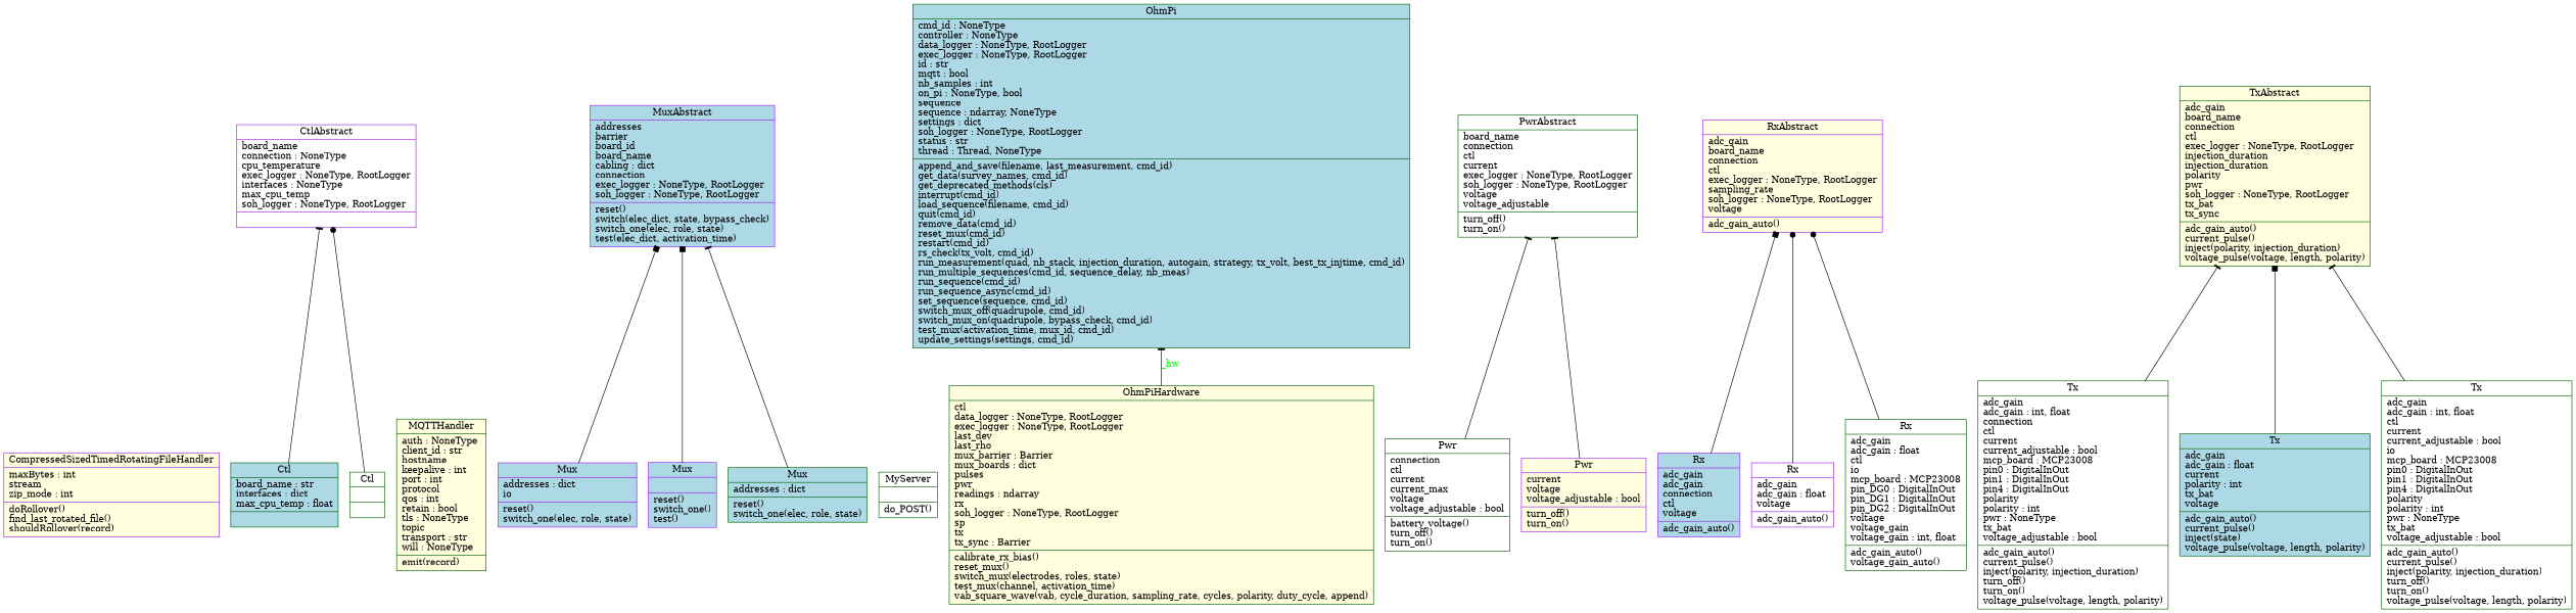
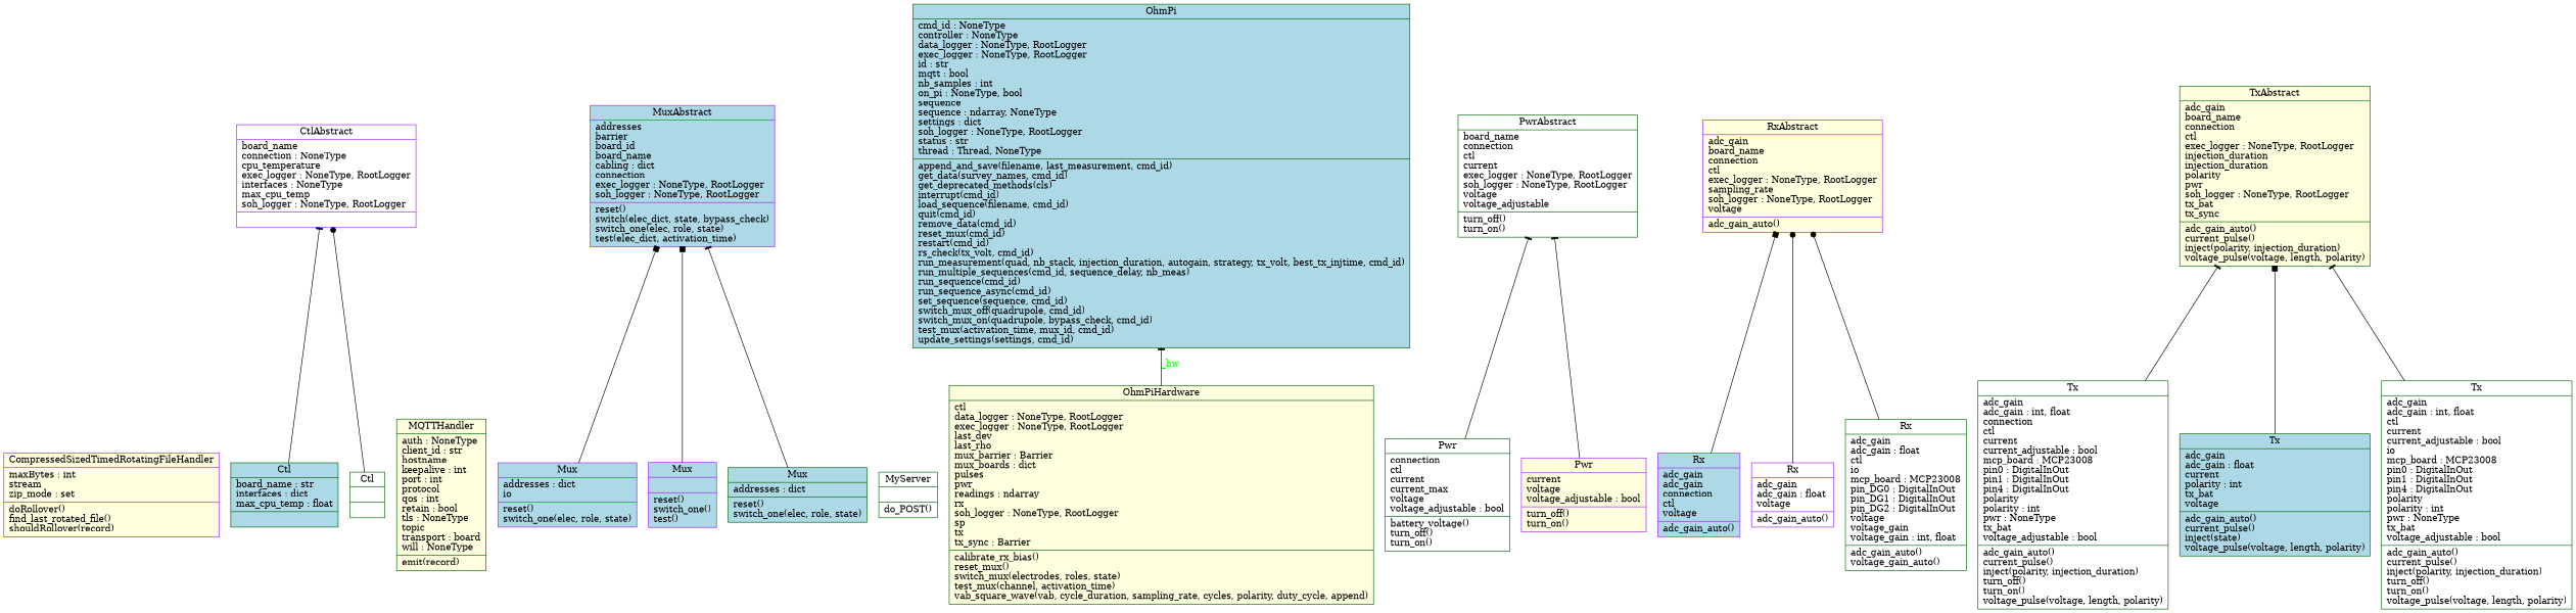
  digraph {
    rankdir=BT
    node [color=darkgreen fillcolor=white shape=record style=filled]
    edge [arrowhead=tee arrowtail=none]
-   n1 [color=purple fillcolor=lightyellow label="{CompressedSizedTimedRotatingFileHandler|maxBytes : int\lstream\lzip_mode : int\l|doRollover()\lfind_last_rotated_file()\lshouldRollover(record)\l}"]
+   n1 [color=purple fillcolor=lightyellow label="{CompressedSizedTimedRotatingFileHandler|maxBytes : int\lstream\lzip_mode : set\l|doRollover()\lfind_last_rotated_file()\lshouldRollover(record)\l}"]
    n2 [fillcolor=lightblue label="{Ctl|board_name : str\linterfaces : dict\lmax_cpu_temp : float\l|}"]
    n3 [color=purple label="{CtlAbstract|board_name\lconnection : NoneType\lcpu_temperature\lexec_logger : NoneType, RootLogger\linterfaces : NoneType\lmax_cpu_temp\lsoh_logger : NoneType, RootLogger\l|}"]
    n4 [label="{Ctl|\l|}"]
-   n5 [fillcolor=lightyellow label="{MQTTHandler|auth : NoneType\lclient_id : str\lhostname\lkeepalive : int\lport : int\lprotocol\lqos : int\lretain : bool\ltls : NoneType\ltopic\ltransport : str\lwill : NoneType\l|emit(record)\l}"]
+   n5 [fillcolor=lightyellow label="{MQTTHandler|auth : NoneType\lclient_id : str\lhostname\lkeepalive : int\lport : int\lprotocol\lqos : int\lretain : bool\ltls : NoneType\ltopic\ltransport : board\lwill : NoneType\l|emit(record)\l}"]
    n6 [color=purple fillcolor=lightblue label="{Mux|addresses : dict\lio\l|reset()\lswitch_one(elec, role, state)\l}"]
    n7 [color=purple fillcolor=lightblue label="{MuxAbstract|addresses\lbarrier\lboard_id\lboard_name\lcabling : dict\lconnection\lexec_logger : NoneType, RootLogger\lsoh_logger : NoneType, RootLogger\l|reset()\lswitch(elec_dict, state, bypass_check)\lswitch_one(elec, role, state)\ltest(elec_dict, activation_time)\l}"]
    n8 [color=purple fillcolor=lightblue label="{Mux|\l|reset()\lswitch_one()\ltest()\l}"]
    n9 [fillcolor=lightblue label="{Mux|addresses : dict\l|reset()\lswitch_one(elec, role, state)\l}"]
    n10 [label="{MyServer|\l|do_POST()\l}"]
    n11 [fillcolor=lightblue label="{OhmPi|cmd_id : NoneType\lcontroller : NoneType\ldata_logger : NoneType, RootLogger\lexec_logger : NoneType, RootLogger\lid : str\lmqtt : bool\lnb_samples : int\lon_pi : NoneType, bool\lsequence\lsequence : ndarray, NoneType\lsettings : dict\lsoh_logger : NoneType, RootLogger\lstatus : str\lthread : Thread, NoneType\l|append_and_save(filename, last_measurement, cmd_id)\lget_data(survey_names, cmd_id)\lget_deprecated_methods(cls)\linterrupt(cmd_id)\lload_sequence(filename, cmd_id)\lquit(cmd_id)\lremove_data(cmd_id)\lreset_mux(cmd_id)\lrestart(cmd_id)\lrs_check(tx_volt, cmd_id)\lrun_measurement(quad, nb_stack, injection_duration, autogain, strategy, tx_volt, best_tx_injtime, cmd_id)\lrun_multiple_sequences(cmd_id, sequence_delay, nb_meas)\lrun_sequence(cmd_id)\lrun_sequence_async(cmd_id)\lset_sequence(sequence, cmd_id)\lswitch_mux_off(quadrupole, cmd_id)\lswitch_mux_on(quadrupole, bypass_check, cmd_id)\ltest_mux(activation_time, mux_id, cmd_id)\lupdate_settings(settings, cmd_id)\l}"]
    n12 [fillcolor=lightyellow label="{OhmPiHardware|ctl\ldata_logger : NoneType, RootLogger\lexec_logger : NoneType, RootLogger\llast_dev\llast_rho\lmux_barrier : Barrier\lmux_boards : dict\lpulses\lpwr\lreadings : ndarray\lrx\lsoh_logger : NoneType, RootLogger\lsp\ltx\ltx_sync : Barrier\l|calibrate_rx_bias()\lreset_mux()\lswitch_mux(electrodes, roles, state)\ltest_mux(channel, activation_time)\lvab_square_wave(vab, cycle_duration, sampling_rate, cycles, polarity, duty_cycle, append)\l}"]
    n13 [label="{Pwr|connection\lctl\lcurrent\lcurrent_max\lvoltage\lvoltage_adjustable : bool\l|battery_voltage()\lturn_off()\lturn_on()\l}"]
    n14 [label="{PwrAbstract|board_name\lconnection\lctl\lcurrent\lexec_logger : NoneType, RootLogger\lsoh_logger : NoneType, RootLogger\lvoltage\lvoltage_adjustable\l|turn_off()\lturn_on()\l}"]
    n15 [color=purple fillcolor=lightyellow label="{Pwr|current\lvoltage\lvoltage_adjustable : bool\l|turn_off()\lturn_on()\l}"]
    n16 [color=purple fillcolor=lightblue label="{Rx|adc_gain\ladc_gain\lconnection\lctl\lvoltage\l|adc_gain_auto()\l}"]
    n17 [color=purple fillcolor=lightyellow label="{RxAbstract|adc_gain\lboard_name\lconnection\lctl\lexec_logger : NoneType, RootLogger\lsampling_rate\lsoh_logger : NoneType, RootLogger\lvoltage\l|adc_gain_auto()\l}"]
    n18 [color=purple label="{Rx|adc_gain\ladc_gain : float\lvoltage\l|adc_gain_auto()\l}"]
    n19 [label="{Rx|adc_gain\ladc_gain : float\lctl\lio\lmcp_board : MCP23008\lpin_DG0 : DigitalInOut\lpin_DG1 : DigitalInOut\lpin_DG2 : DigitalInOut\lvoltage\lvoltage_gain\lvoltage_gain : int, float\l|adc_gain_auto()\lvoltage_gain_auto()\l}"]
    n20 [label="{Tx|adc_gain\ladc_gain : int, float\lconnection\lctl\lcurrent\lcurrent_adjustable : bool\lmcp_board : MCP23008\lpin0 : DigitalInOut\lpin1 : DigitalInOut\lpin4 : DigitalInOut\lpolarity\lpolarity : int\lpwr : NoneType\ltx_bat\lvoltage_adjustable : bool\l|adc_gain_auto()\lcurrent_pulse()\linject(polarity, injection_duration)\lturn_off()\lturn_on()\lvoltage_pulse(voltage, length, polarity)\l}"]
    n21 [fillcolor=lightyellow label="{TxAbstract|adc_gain\lboard_name\lconnection\lctl\lexec_logger : NoneType, RootLogger\linjection_duration\linjection_duration\lpolarity\lpwr\lsoh_logger : NoneType, RootLogger\ltx_bat\ltx_sync\l|adc_gain_auto()\lcurrent_pulse()\linject(polarity, injection_duration)\lvoltage_pulse(voltage, length, polarity)\l}"]
    n22 [fillcolor=lightblue label="{Tx|adc_gain\ladc_gain : float\lcurrent\lpolarity : int\ltx_bat\lvoltage\l|adc_gain_auto()\lcurrent_pulse()\linject(state)\lvoltage_pulse(voltage, length, polarity)\l}"]
    n23 [label="{Tx|adc_gain\ladc_gain : int, float\lctl\lcurrent\lcurrent_adjustable : bool\lio\lmcp_board : MCP23008\lpin0 : DigitalInOut\lpin1 : DigitalInOut\lpin4 : DigitalInOut\lpolarity\lpolarity : int\lpwr : NoneType\ltx_bat\lvoltage_adjustable : bool\l|adc_gain_auto()\lcurrent_pulse()\linject(polarity, injection_duration)\lturn_off()\lturn_on()\lvoltage_pulse(voltage, length, polarity)\l}"]
    n2 -> n3
    n4 -> n3 [arrowhead=dot]
    n6 -> n7 [arrowhead=box]
    n8 -> n7 [arrowhead=box]
    n9 -> n7
    n12 -> n11 [fontcolor=green label=_hw style=solid]
    n13 -> n14
    n15 -> n14
    n16 -> n17 [arrowhead=box]
    n18 -> n17 [arrowhead=dot]
    n19 -> n17 [arrowhead=dot]
    n20 -> n21
    n22 -> n21 [arrowhead=box]
    n23 -> n21
  }
